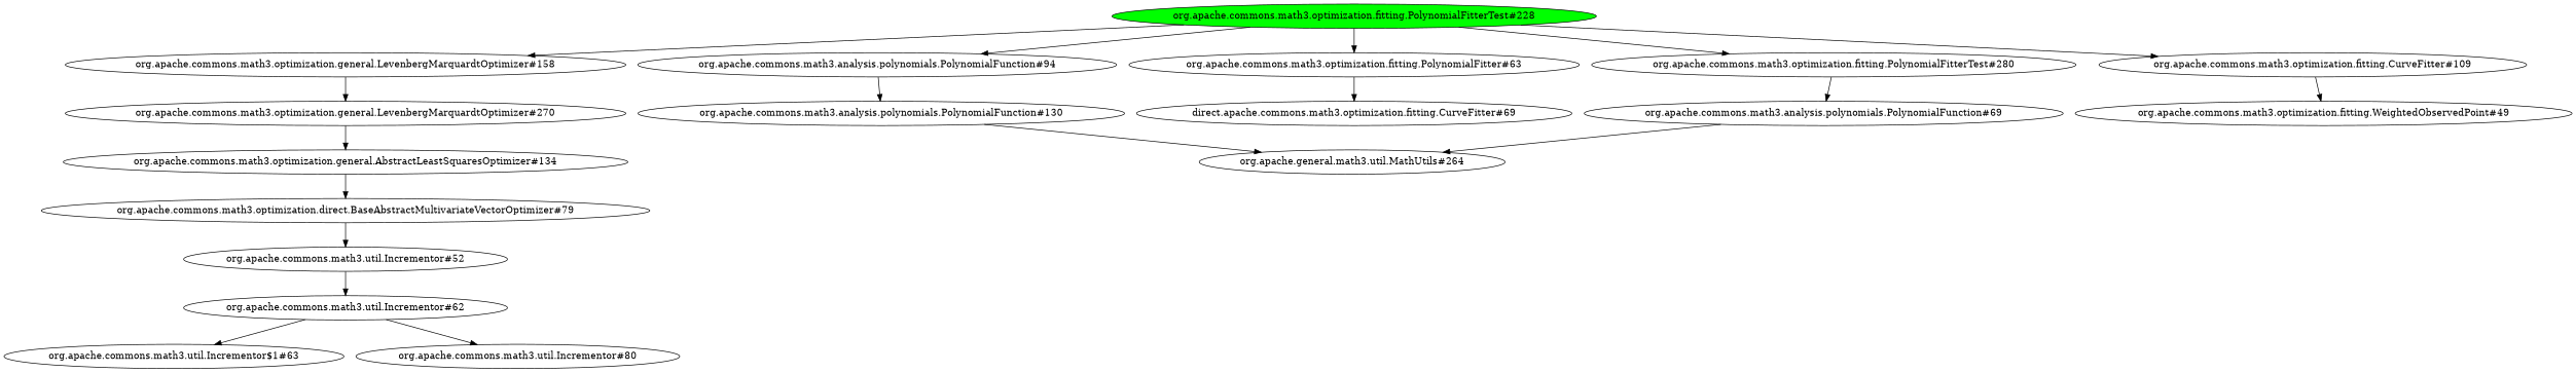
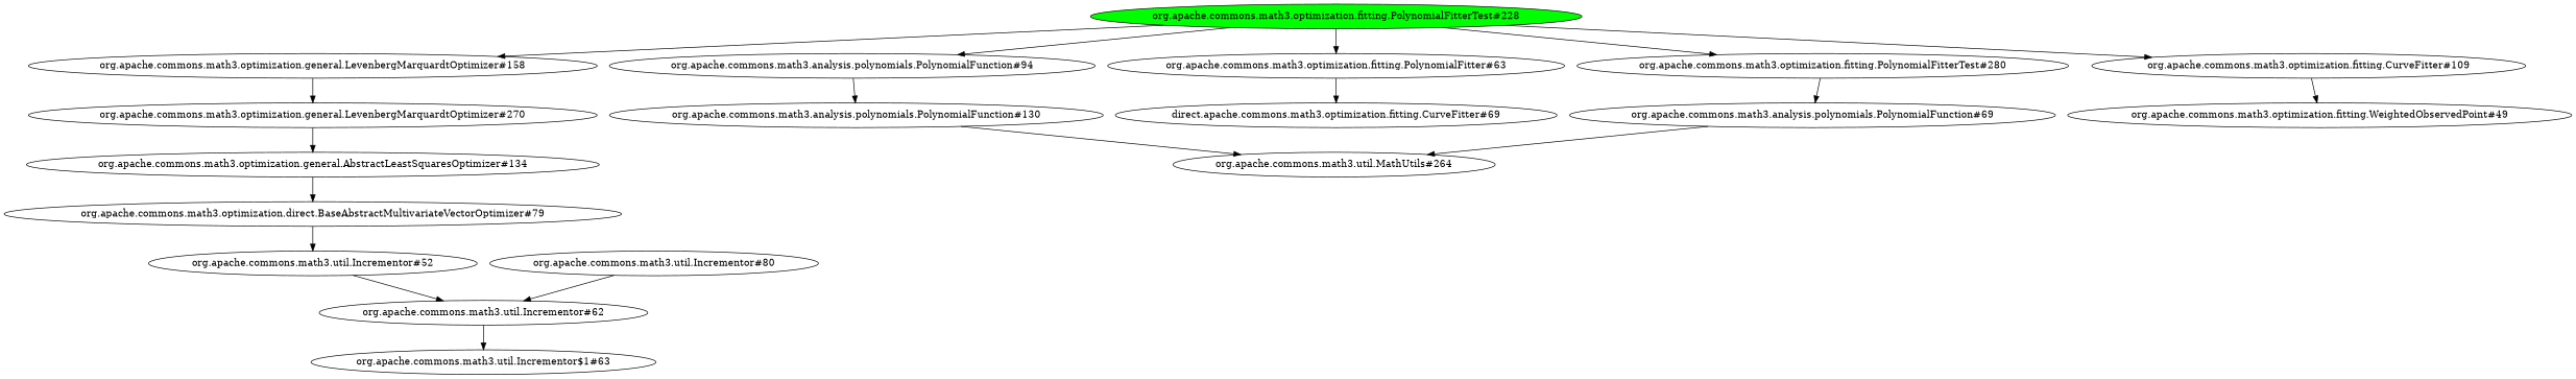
  digraph {
    "org.apache.commons.math3.optimization.fitting.PolynomialFitterTest#228" [fillcolor=green style=filled]
    "org.apache.commons.math3.optimization.fitting.PolynomialFitterTest#280"
    "org.apache.commons.math3.optimization.general.LevenbergMarquardtOptimizer#158"
    "org.apache.commons.math3.optimization.fitting.PolynomialFitter#63"
    "org.apache.commons.math3.analysis.polynomials.PolynomialFunction#94"
    "org.apache.commons.math3.optimization.fitting.CurveFitter#109"
    "org.apache.commons.math3.analysis.polynomials.PolynomialFunction#69"
    "org.apache.commons.math3.optimization.general.LevenbergMarquardtOptimizer#270"
    n9 [label="direct.apache.commons.math3.optimization.fitting.CurveFitter#69"]
    "org.apache.commons.math3.analysis.polynomials.PolynomialFunction#130"
    "org.apache.commons.math3.optimization.fitting.WeightedObservedPoint#49"
-   "org.apache.commons.math3.util.MathUtils#264" [label="org.apache.general.math3.util.MathUtils#264"]
+   "org.apache.commons.math3.util.MathUtils#264"
    "org.apache.commons.math3.optimization.general.AbstractLeastSquaresOptimizer#134"
    "org.apache.commons.math3.optimization.direct.BaseAbstractMultivariateVectorOptimizer#79"
    n15 [label="org.apache.commons.math3.util.Incrementor#52"]
    "org.apache.commons.math3.util.Incrementor#62"
    "org.apache.commons.math3.util.Incrementor$1#63"
    "org.apache.commons.math3.util.Incrementor#80"
    "org.apache.commons.math3.optimization.fitting.PolynomialFitterTest#228" -> "org.apache.commons.math3.optimization.fitting.PolynomialFitterTest#280"
    "org.apache.commons.math3.optimization.fitting.PolynomialFitterTest#228" -> "org.apache.commons.math3.optimization.general.LevenbergMarquardtOptimizer#158"
    "org.apache.commons.math3.optimization.fitting.PolynomialFitterTest#228" -> "org.apache.commons.math3.optimization.fitting.PolynomialFitter#63"
    "org.apache.commons.math3.optimization.fitting.PolynomialFitterTest#228" -> "org.apache.commons.math3.analysis.polynomials.PolynomialFunction#94"
    "org.apache.commons.math3.optimization.fitting.PolynomialFitterTest#228" -> "org.apache.commons.math3.optimization.fitting.CurveFitter#109"
    "org.apache.commons.math3.optimization.fitting.PolynomialFitterTest#280" -> "org.apache.commons.math3.analysis.polynomials.PolynomialFunction#69"
    "org.apache.commons.math3.optimization.general.LevenbergMarquardtOptimizer#158" -> "org.apache.commons.math3.optimization.general.LevenbergMarquardtOptimizer#270"
    "org.apache.commons.math3.optimization.fitting.PolynomialFitter#63" -> n9
    "org.apache.commons.math3.analysis.polynomials.PolynomialFunction#94" -> "org.apache.commons.math3.analysis.polynomials.PolynomialFunction#130"
    "org.apache.commons.math3.optimization.fitting.CurveFitter#109" -> "org.apache.commons.math3.optimization.fitting.WeightedObservedPoint#49"
    "org.apache.commons.math3.analysis.polynomials.PolynomialFunction#69" -> "org.apache.commons.math3.util.MathUtils#264"
    "org.apache.commons.math3.optimization.general.LevenbergMarquardtOptimizer#270" -> "org.apache.commons.math3.optimization.general.AbstractLeastSquaresOptimizer#134"
    "org.apache.commons.math3.analysis.polynomials.PolynomialFunction#130" -> "org.apache.commons.math3.util.MathUtils#264"
    "org.apache.commons.math3.optimization.general.AbstractLeastSquaresOptimizer#134" -> "org.apache.commons.math3.optimization.direct.BaseAbstractMultivariateVectorOptimizer#79"
    "org.apache.commons.math3.optimization.direct.BaseAbstractMultivariateVectorOptimizer#79" -> n15
    n15 -> "org.apache.commons.math3.util.Incrementor#62"
    "org.apache.commons.math3.util.Incrementor#62" -> "org.apache.commons.math3.util.Incrementor$1#63"
-   "org.apache.commons.math3.util.Incrementor#62" -> "org.apache.commons.math3.util.Incrementor#80"
+   "org.apache.commons.math3.util.Incrementor#80" -> "org.apache.commons.math3.util.Incrementor#62"
  }
